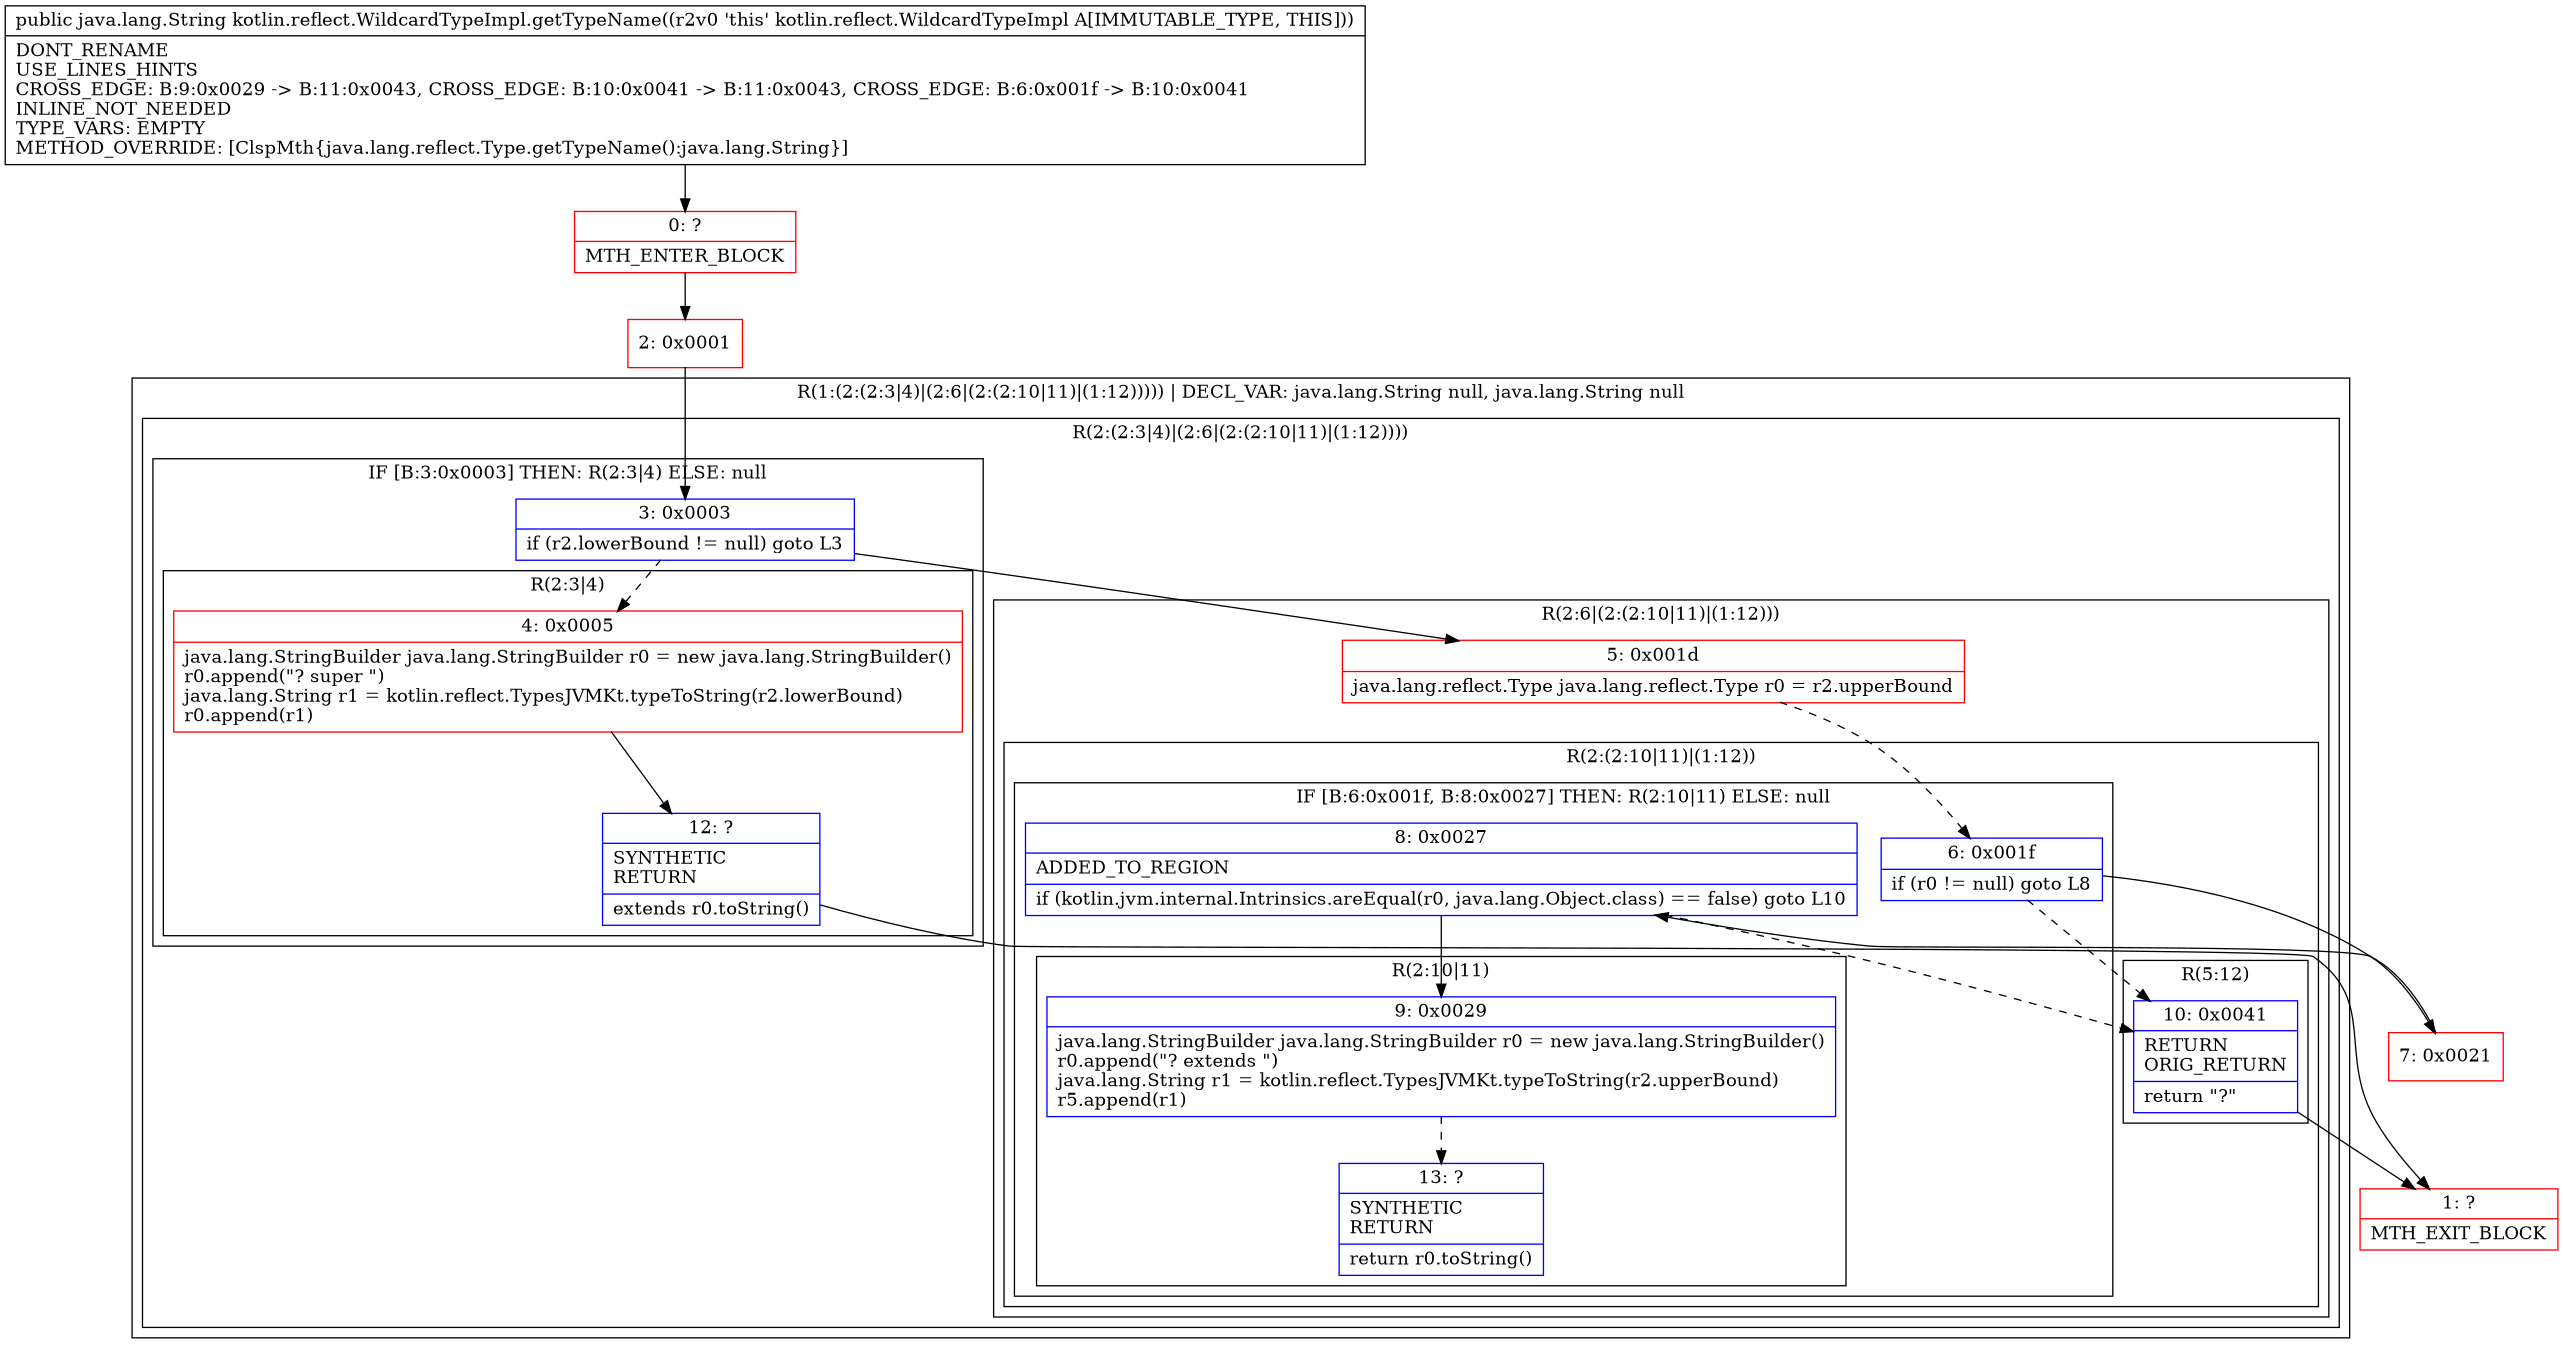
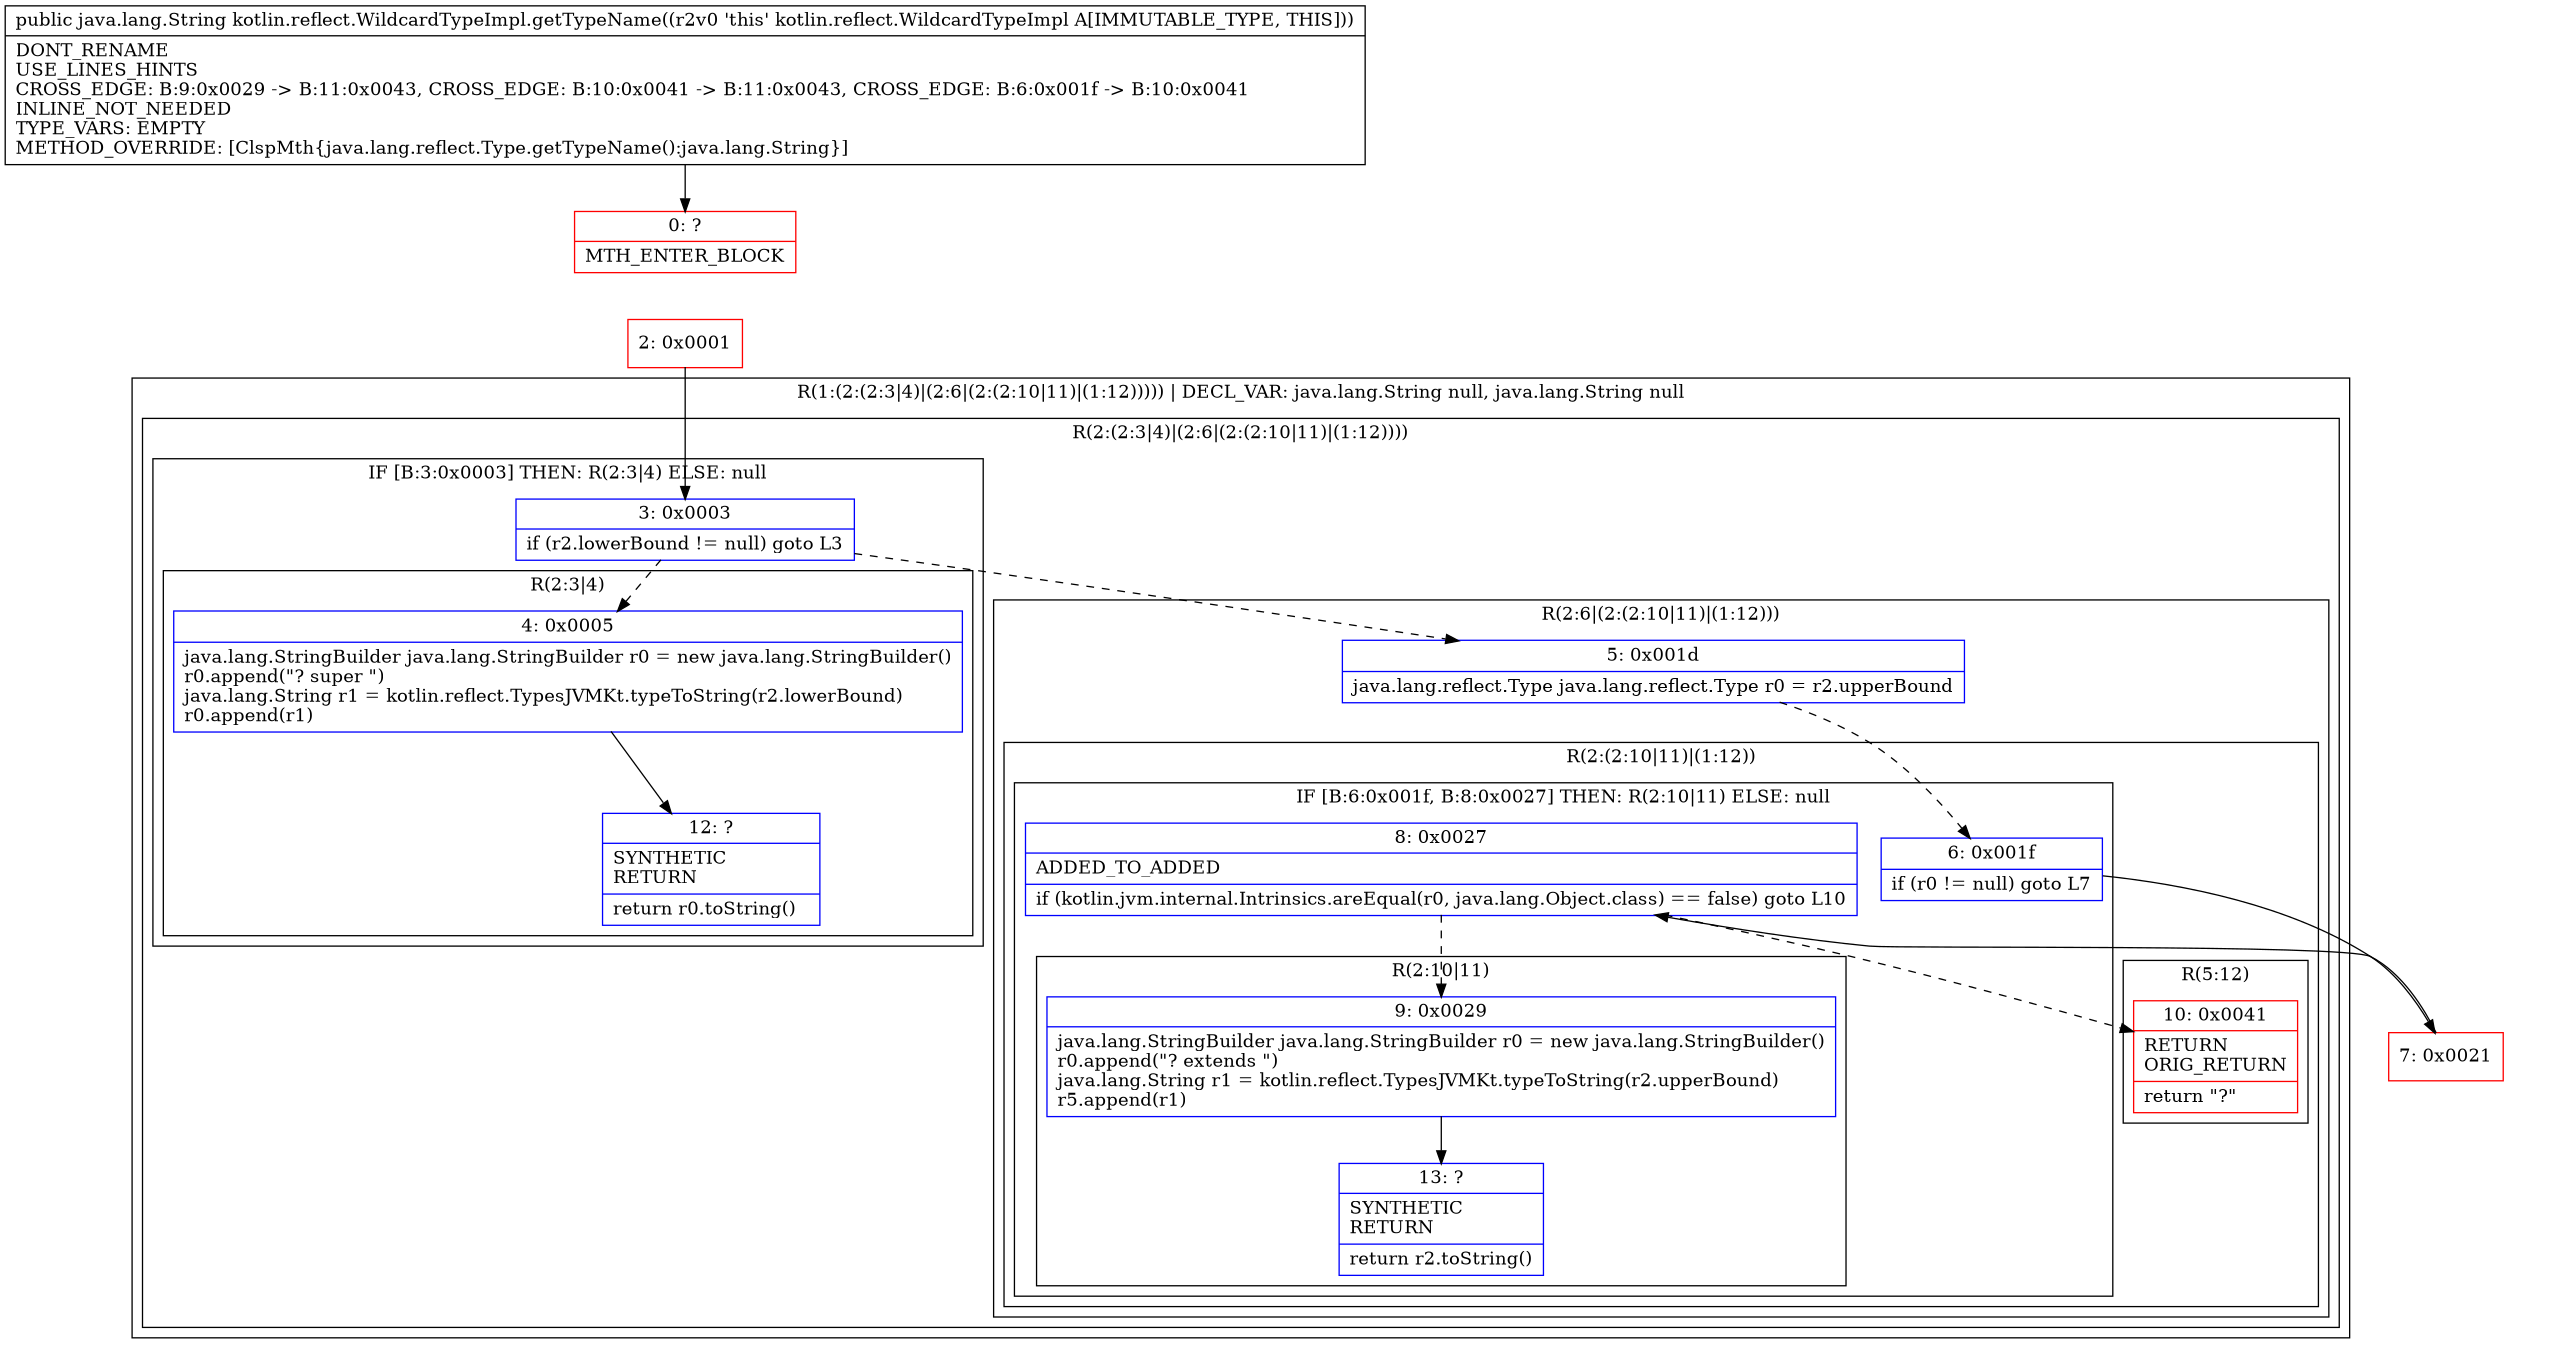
  digraph {
    node [color=blue shape=record]
-   n1 [color=red label="{4\:\ 0x0005|java.lang.StringBuilder java.lang.StringBuilder r0 = new java.lang.StringBuilder()\lr0.append(\"? super \")\ljava.lang.String r1 = kotlin.reflect.TypesJVMKt.typeToString(r2.lowerBound)\lr0.append(r1)\l}"]
-   n2 [label="{12\:\ ?|SYNTHETIC\lRETURN\l|extends r0.toString()\l}"]
+   n1 [label="{4\:\ 0x0005|java.lang.StringBuilder java.lang.StringBuilder r0 = new java.lang.StringBuilder()\lr0.append(\"? super \")\ljava.lang.String r1 = kotlin.reflect.TypesJVMKt.typeToString(r2.lowerBound)\lr0.append(r1)\l}"]
+   n2 [label="{12\:\ ?|SYNTHETIC\lRETURN\l|return r0.toString()\l}"]
    n3 [label="{3\:\ 0x0003|if (r2.lowerBound != null) goto L3\l}"]
    n4 [label="{9\:\ 0x0029|java.lang.StringBuilder java.lang.StringBuilder r0 = new java.lang.StringBuilder()\lr0.append(\"? extends \")\ljava.lang.String r1 = kotlin.reflect.TypesJVMKt.typeToString(r2.upperBound)\lr5.append(r1)\l}"]
-   n5 [label="{13\:\ ?|SYNTHETIC\lRETURN\l|return r0.toString()\l}"]
-   n6 [label="{6\:\ 0x001f|if (r0 != null) goto L8\l}"]
-   n7 [label="{8\:\ 0x0027|ADDED_TO_REGION\l|if (kotlin.jvm.internal.Intrinsics.areEqual(r0, java.lang.Object.class) == false) goto L10\l}"]
-   n8 [label="{10\:\ 0x0041|RETURN\lORIG_RETURN\l|return \"?\"\l}"]
-   n9 [color=red label="{5\:\ 0x001d|java.lang.reflect.Type java.lang.reflect.Type r0 = r2.upperBound\l}"]
-   n10 [color=red label="{1\:\ ?|MTH_EXIT_BLOCK\l}"]
+   n5 [label="{13\:\ ?|SYNTHETIC\lRETURN\l|return r2.toString()\l}"]
+   n6 [label="{6\:\ 0x001f|if (r0 != null) goto L7\l}"]
+   n7 [label="{8\:\ 0x0027|ADDED_TO_ADDED\l|if (kotlin.jvm.internal.Intrinsics.areEqual(r0, java.lang.Object.class) == false) goto L10\l}"]
+   n8 [color=red label="{10\:\ 0x0041|RETURN\lORIG_RETURN\l|return \"?\"\l}"]
+   n9 [label="{5\:\ 0x001d|java.lang.reflect.Type java.lang.reflect.Type r0 = r2.upperBound\l}"]
    n11 [color=red label="{7\:\ 0x0021}"]
    n12 [color=red label="{0\:\ ?|MTH_ENTER_BLOCK\l}"]
    n13 [color=red label="{2\:\ 0x0001}"]
    n14 [label="{public java.lang.String kotlin.reflect.WildcardTypeImpl.getTypeName((r2v0 'this' kotlin.reflect.WildcardTypeImpl A[IMMUTABLE_TYPE, THIS]))  | DONT_RENAME\lUSE_LINES_HINTS\lCROSS_EDGE: B:9:0x0029 \-\> B:11:0x0043, CROSS_EDGE: B:10:0x0041 \-\> B:11:0x0043, CROSS_EDGE: B:6:0x001f \-\> B:10:0x0041\lINLINE_NOT_NEEDED\lTYPE_VARS: EMPTY\lMETHOD_OVERRIDE: [ClspMth\{java.lang.reflect.Type.getTypeName():java.lang.String\}]\l}" color=""]
    subgraph cluster_1 {
      label="R(1:(2:(2:3|4)|(2:6|(2:(2:10|11)|(1:12))))) | DECL_VAR: java.lang.String null, java.lang.String null\l"
      subgraph cluster_2 {
        label="R(2:(2:3|4)|(2:6|(2:(2:10|11)|(1:12))))"
        subgraph cluster_3 {
          label="IF [B:3:0x0003] THEN: R(2:3|4) ELSE: null"
          n3
          subgraph cluster_4 {
            label="R(2:3|4)"
            n1
            n2
          }
        }
        subgraph cluster_5 {
          label="R(2:6|(2:(2:10|11)|(1:12)))"
          n9
          subgraph cluster_6 {
            label="R(2:(2:10|11)|(1:12))"
            subgraph cluster_7 {
              label="IF [B:6:0x001f, B:8:0x0027] THEN: R(2:10|11) ELSE: null"
              n6
              n7
              subgraph cluster_8 {
                label="R(2:10|11)"
                n4
                n5
              }
            }
            subgraph cluster_9 {
              label="R(5:12)"
              n8
            }
          }
        }
      }
    }
    n1 -> n2
-   n2 -> n10
    n3 -> n1 [style=dashed]
-   n3 -> n9 [style=solid]
-   n4 -> n5 [style=dashed]
-   n6 -> n8 [style=dashed]
+   n3 -> n9 [style=dashed]
+   n4 -> n5
    n6 -> n11
-   n7 -> n4
+   n7 -> n4 [style=dashed]
    n7 -> n8 [style=dashed]
-   n8 -> n10
    n9 -> n6 [style=dashed]
    n11 -> n7
-   n12 -> n13
    n13 -> n3
    n14 -> n12
  }
